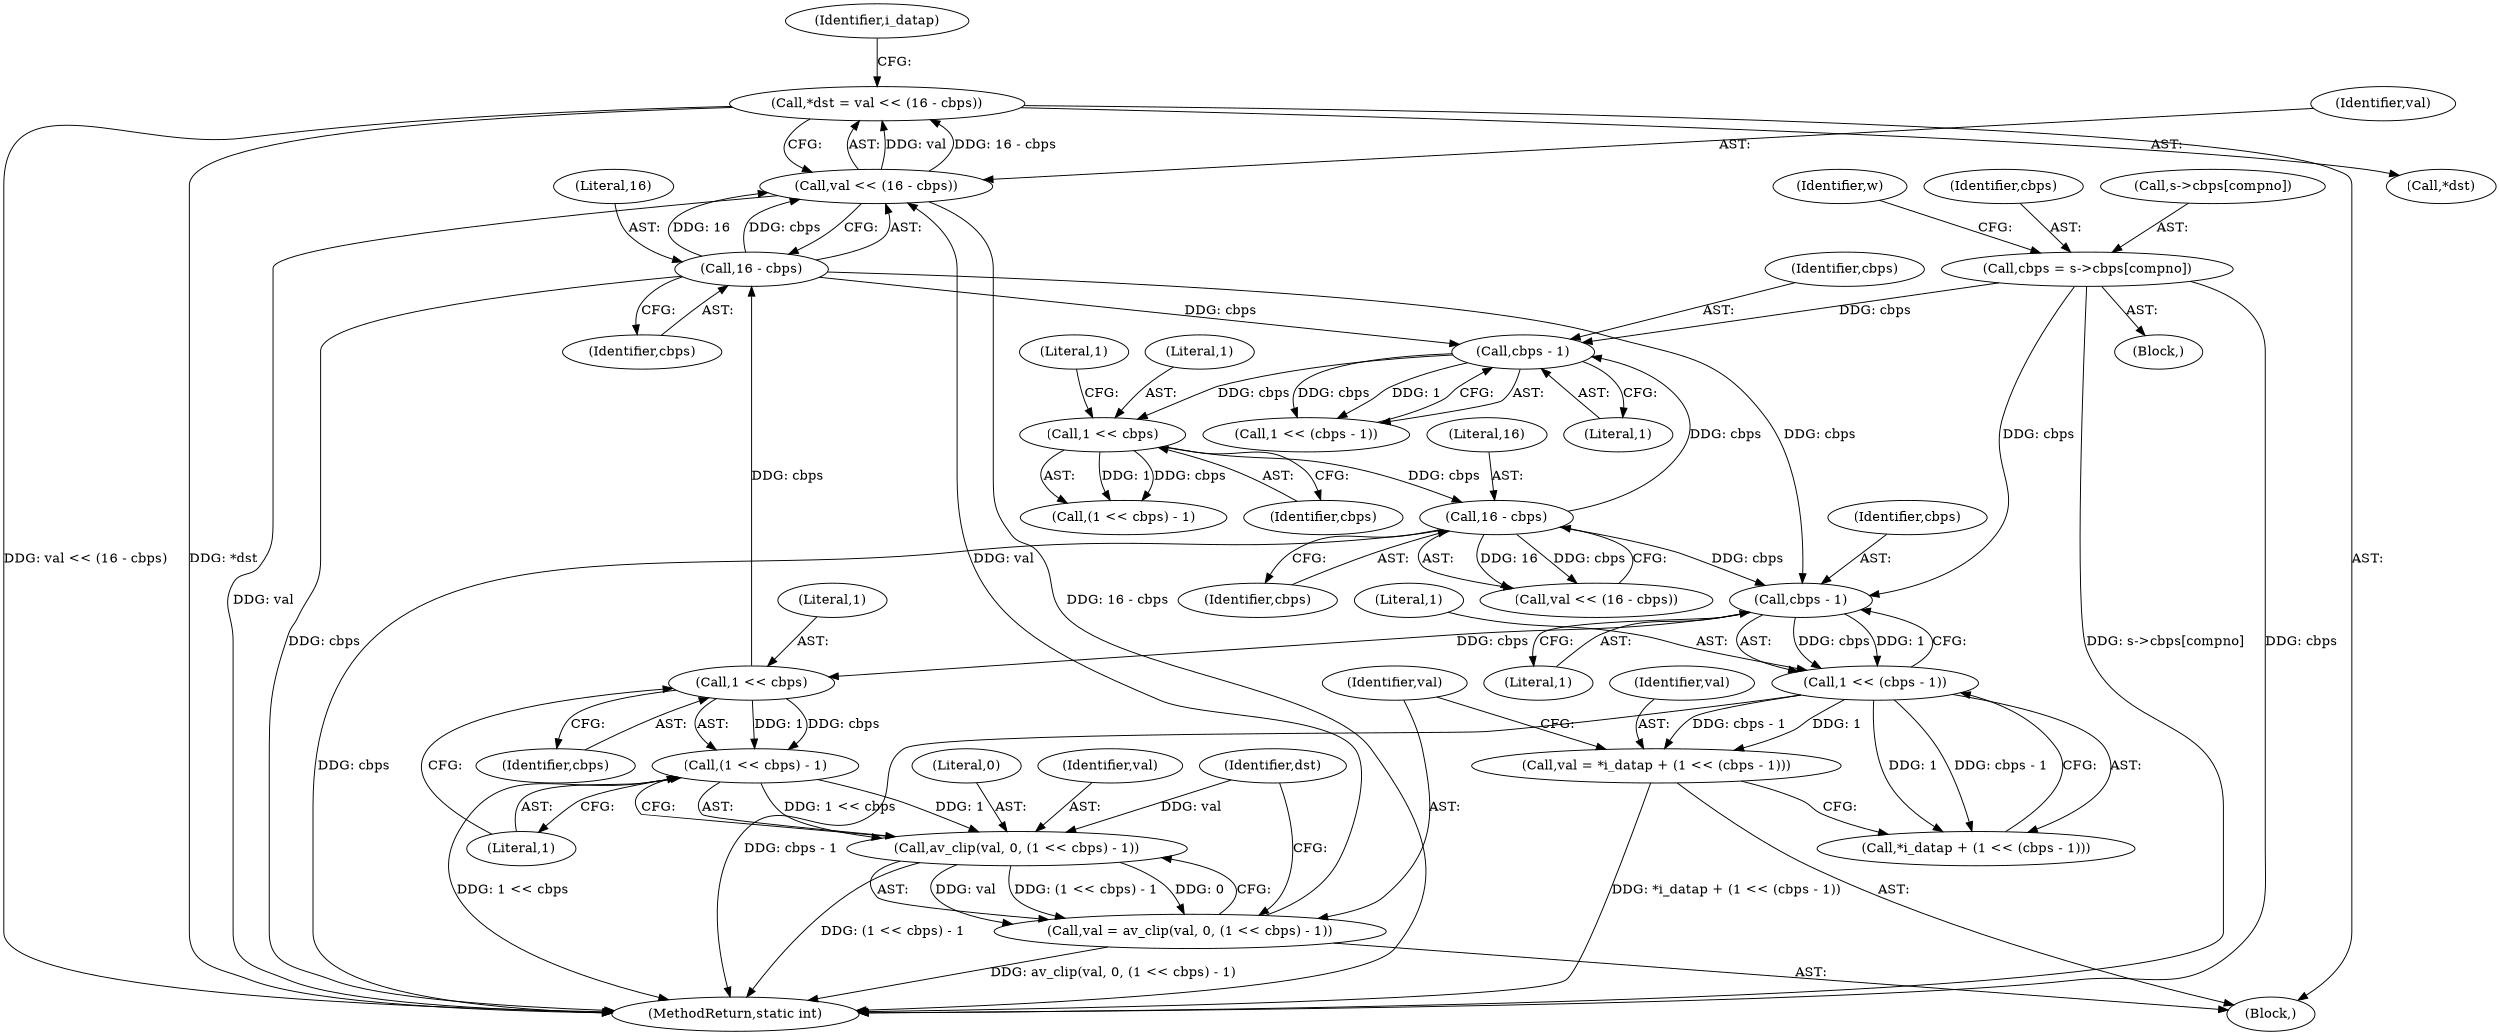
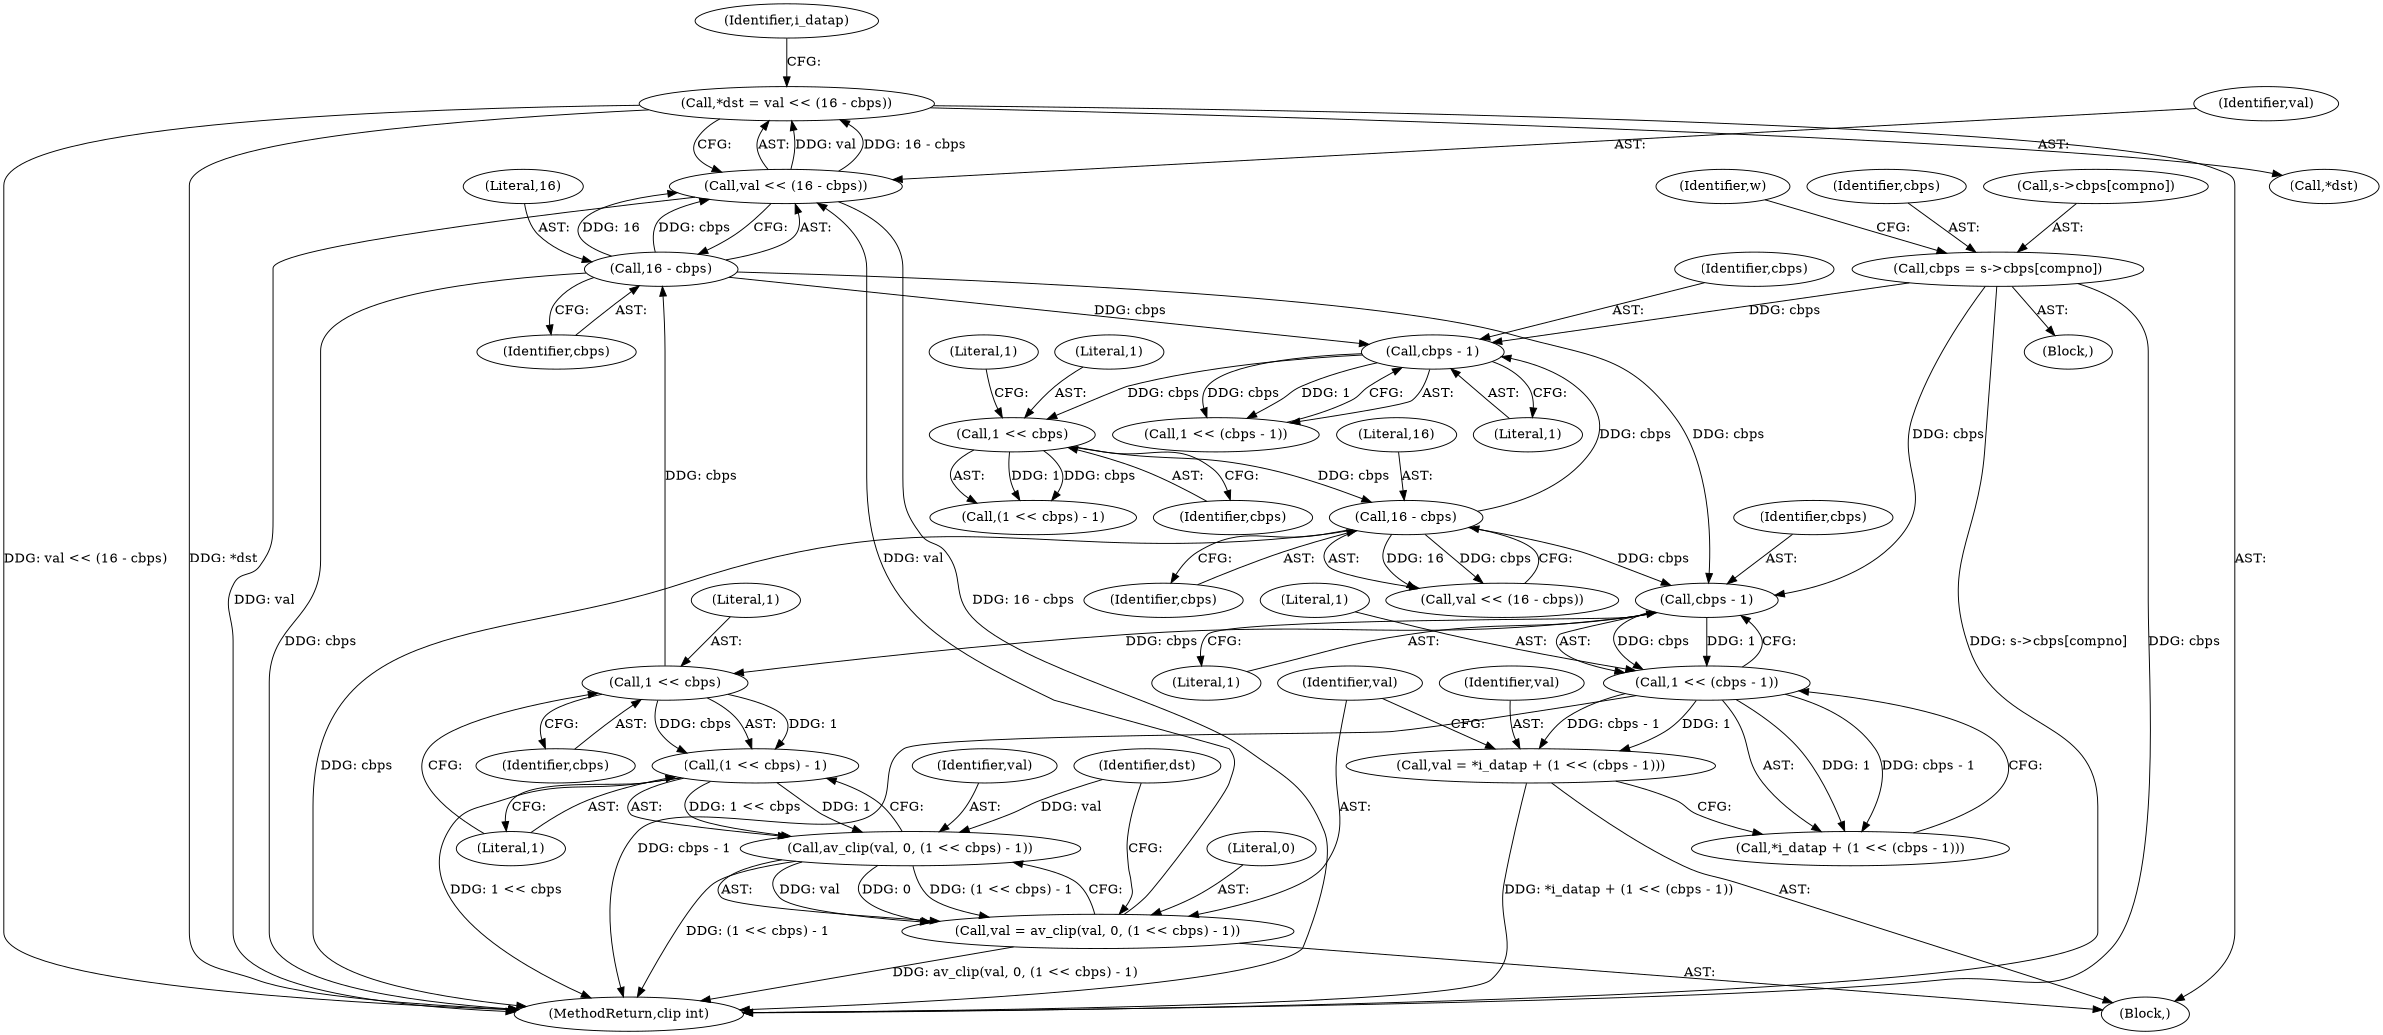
  digraph {
    n1 [label="(Call,*dst = val << (16 - cbps))"]
    n2 [label="(Call,val << (16 - cbps))"]
-   n3 [label="(MethodReturn,static int)"]
+   n3 [label="(MethodReturn,clip int)"]
    n4 [label="(Block,)"]
    n5 [label="(Call,*dst)"]
    n6 [label="(Call,16 - cbps)"]
    n7 [label="(Call,cbps - 1)"]
    n8 [label="(Call,cbps - 1)"]
    n9 [label="(Identifier,cbps)"]
    n10 [label="(Call,val = av_clip(val, 0, (1 << cbps) - 1))"]
    n11 [label="(Call,av_clip(val, 0, (1 << cbps) - 1))"]
    n12 [label="(Call,(1 << cbps) - 1)"]
    n13 [label="(Literal,1)"]
    n14 [label="(Call,val = *i_datap + (1 << (cbps - 1)))"]
    n15 [label="(Call,*i_datap + (1 << (cbps - 1)))"]
    n16 [label="(Call,1 << (cbps - 1))"]
    n17 [label="(Call,1 << cbps)"]
    n18 [label="(Literal,1)"]
    n19 [label="(Identifier,cbps)"]
    n20 [label="(Call,cbps = s->cbps[compno])"]
    n21 [label="(Block,)"]
    n22 [label="(Call,1 << cbps)"]
    n23 [label="(Call,1 << (cbps - 1))"]
    n24 [label="(Literal,1)"]
    n25 [label="(Call,s->cbps[compno])"]
    n26 [label="(Call,16 - cbps)"]
    n27 [label="(Identifier,cbps)"]
    n28 [label="(Call,val << (16 - cbps))"]
    n29 [label="(Call,(1 << cbps) - 1)"]
    n30 [label="(Identifier,cbps)"]
    n31 [label="(Literal,1)"]
    n32 [label="(Identifier,val)"]
    n33 [label="(Identifier,dst)"]
    n34 [label="(Literal,1)"]
    n35 [label="(Literal,0)"]
    n36 [label="(Identifier,val)"]
    n37 [label="(Identifier,w)"]
    n38 [label="(Literal,16)"]
    n39 [label="(Identifier,val)"]
    n40 [label="(Identifier,cbps)"]
    n41 [label="(Literal,16)"]
    n42 [label="(Identifier,val)"]
    n43 [label="(Identifier,cbps)"]
    n44 [label="(Identifier,cbps)"]
    n45 [label="(Literal,1)"]
    n46 [label="(Identifier,i_datap)"]
    n47 [label="(Literal,1)"]
    n1 -> n2 [label="CFG: "]
    n1 -> n3 [label="DDG: *dst"]
    n1 -> n3 [label="DDG: val << (16 - cbps)"]
    n1 -> n4 [label="AST: "]
    n1 -> n5 [label="AST: "]
    n2 -> n1 [label="AST: "]
    n2 -> n1 [label="DDG: val"]
    n2 -> n1 [label="DDG: 16 - cbps"]
    n2 -> n3 [label="DDG: val"]
    n2 -> n3 [label="DDG: 16 - cbps"]
    n2 -> n6 [label="CFG: "]
    n6 -> n2 [label="AST: "]
    n6 -> n2 [label="DDG: 16"]
    n6 -> n2 [label="DDG: cbps"]
    n6 -> n3 [label="DDG: cbps"]
    n6 -> n7 [label="DDG: cbps"]
    n6 -> n8 [label="DDG: cbps"]
    n6 -> n9 [label="CFG: "]
    n7 -> n16 [label="AST: "]
    n7 -> n16 [label="DDG: cbps"]
    n7 -> n16 [label="DDG: 1"]
    n7 -> n17 [label="DDG: cbps"]
    n7 -> n18 [label="CFG: "]
    n8 -> n22 [label="DDG: cbps"]
    n8 -> n23 [label="AST: "]
    n8 -> n23 [label="DDG: cbps"]
    n8 -> n23 [label="DDG: 1"]
    n8 -> n24 [label="CFG: "]
    n9 -> n6 [label="AST: "]
    n10 -> n2 [label="DDG: val"]
    n10 -> n3 [label="DDG: av_clip(val, 0, (1 << cbps) - 1)"]
    n10 -> n4 [label="AST: "]
    n10 -> n11 [label="CFG: "]
    n11 -> n3 [label="DDG: (1 << cbps) - 1"]
    n11 -> n10 [label="AST: "]
    n11 -> n10 [label="DDG: val"]
    n11 -> n10 [label="DDG: 0"]
    n11 -> n10 [label="DDG: (1 << cbps) - 1"]
    n11 -> n12 [label="CFG: "]
    n12 -> n3 [label="DDG: 1 << cbps"]
    n12 -> n11 [label="AST: "]
    n12 -> n11 [label="DDG: 1 << cbps"]
    n12 -> n11 [label="DDG: 1"]
    n12 -> n13 [label="CFG: "]
    n13 -> n12 [label="AST: "]
    n13 -> n17 [label="CFG: "]
    n14 -> n3 [label="DDG: *i_datap + (1 << (cbps - 1))"]
    n14 -> n4 [label="AST: "]
    n14 -> n15 [label="CFG: "]
    n15 -> n16 [label="CFG: "]
    n16 -> n3 [label="DDG: cbps - 1"]
    n16 -> n7 [label="CFG: "]
    n16 -> n14 [label="DDG: 1"]
    n16 -> n14 [label="DDG: cbps - 1"]
    n16 -> n15 [label="AST: "]
    n16 -> n15 [label="DDG: 1"]
    n16 -> n15 [label="DDG: cbps - 1"]
    n17 -> n6 [label="DDG: cbps"]
    n17 -> n12 [label="AST: "]
    n17 -> n12 [label="DDG: 1"]
    n17 -> n12 [label="DDG: cbps"]
    n17 -> n19 [label="CFG: "]
    n18 -> n7 [label="AST: "]
    n19 -> n17 [label="AST: "]
    n20 -> n3 [label="DDG: s->cbps[compno]"]
    n20 -> n3 [label="DDG: cbps"]
    n20 -> n7 [label="DDG: cbps"]
    n20 -> n8 [label="DDG: cbps"]
    n20 -> n21 [label="AST: "]
    n22 -> n26 [label="DDG: cbps"]
    n22 -> n29 [label="AST: "]
    n22 -> n29 [label="DDG: 1"]
    n22 -> n29 [label="DDG: cbps"]
    n22 -> n30 [label="CFG: "]
    n23 -> n8 [label="CFG: "]
    n24 -> n8 [label="AST: "]
    n25 -> n20 [label="AST: "]
    n26 -> n3 [label="DDG: cbps"]
    n26 -> n7 [label="DDG: cbps"]
    n26 -> n8 [label="DDG: cbps"]
    n26 -> n27 [label="CFG: "]
    n26 -> n28 [label="AST: "]
    n26 -> n28 [label="DDG: 16"]
    n26 -> n28 [label="DDG: cbps"]
    n27 -> n26 [label="AST: "]
    n28 -> n26 [label="CFG: "]
    n30 -> n22 [label="AST: "]
    n31 -> n22 [label="CFG: "]
    n32 -> n10 [label="AST: "]
    n32 -> n14 [label="CFG: "]
    n33 -> n10 [label="CFG: "]
    n33 -> n11 [label="DDG: val"]
    n34 -> n22 [label="AST: "]
-   n35 -> n11 [label="AST: "]
+   n35 -> n10 [label="AST: "]
    n36 -> n2 [label="AST: "]
    n37 -> n20 [label="CFG: "]
    n38 -> n26 [label="AST: "]
    n39 -> n11 [label="AST: "]
    n40 -> n8 [label="AST: "]
    n41 -> n6 [label="AST: "]
    n42 -> n14 [label="AST: "]
    n43 -> n7 [label="AST: "]
    n44 -> n20 [label="AST: "]
    n45 -> n16 [label="AST: "]
    n46 -> n1 [label="CFG: "]
    n47 -> n17 [label="AST: "]
  }
